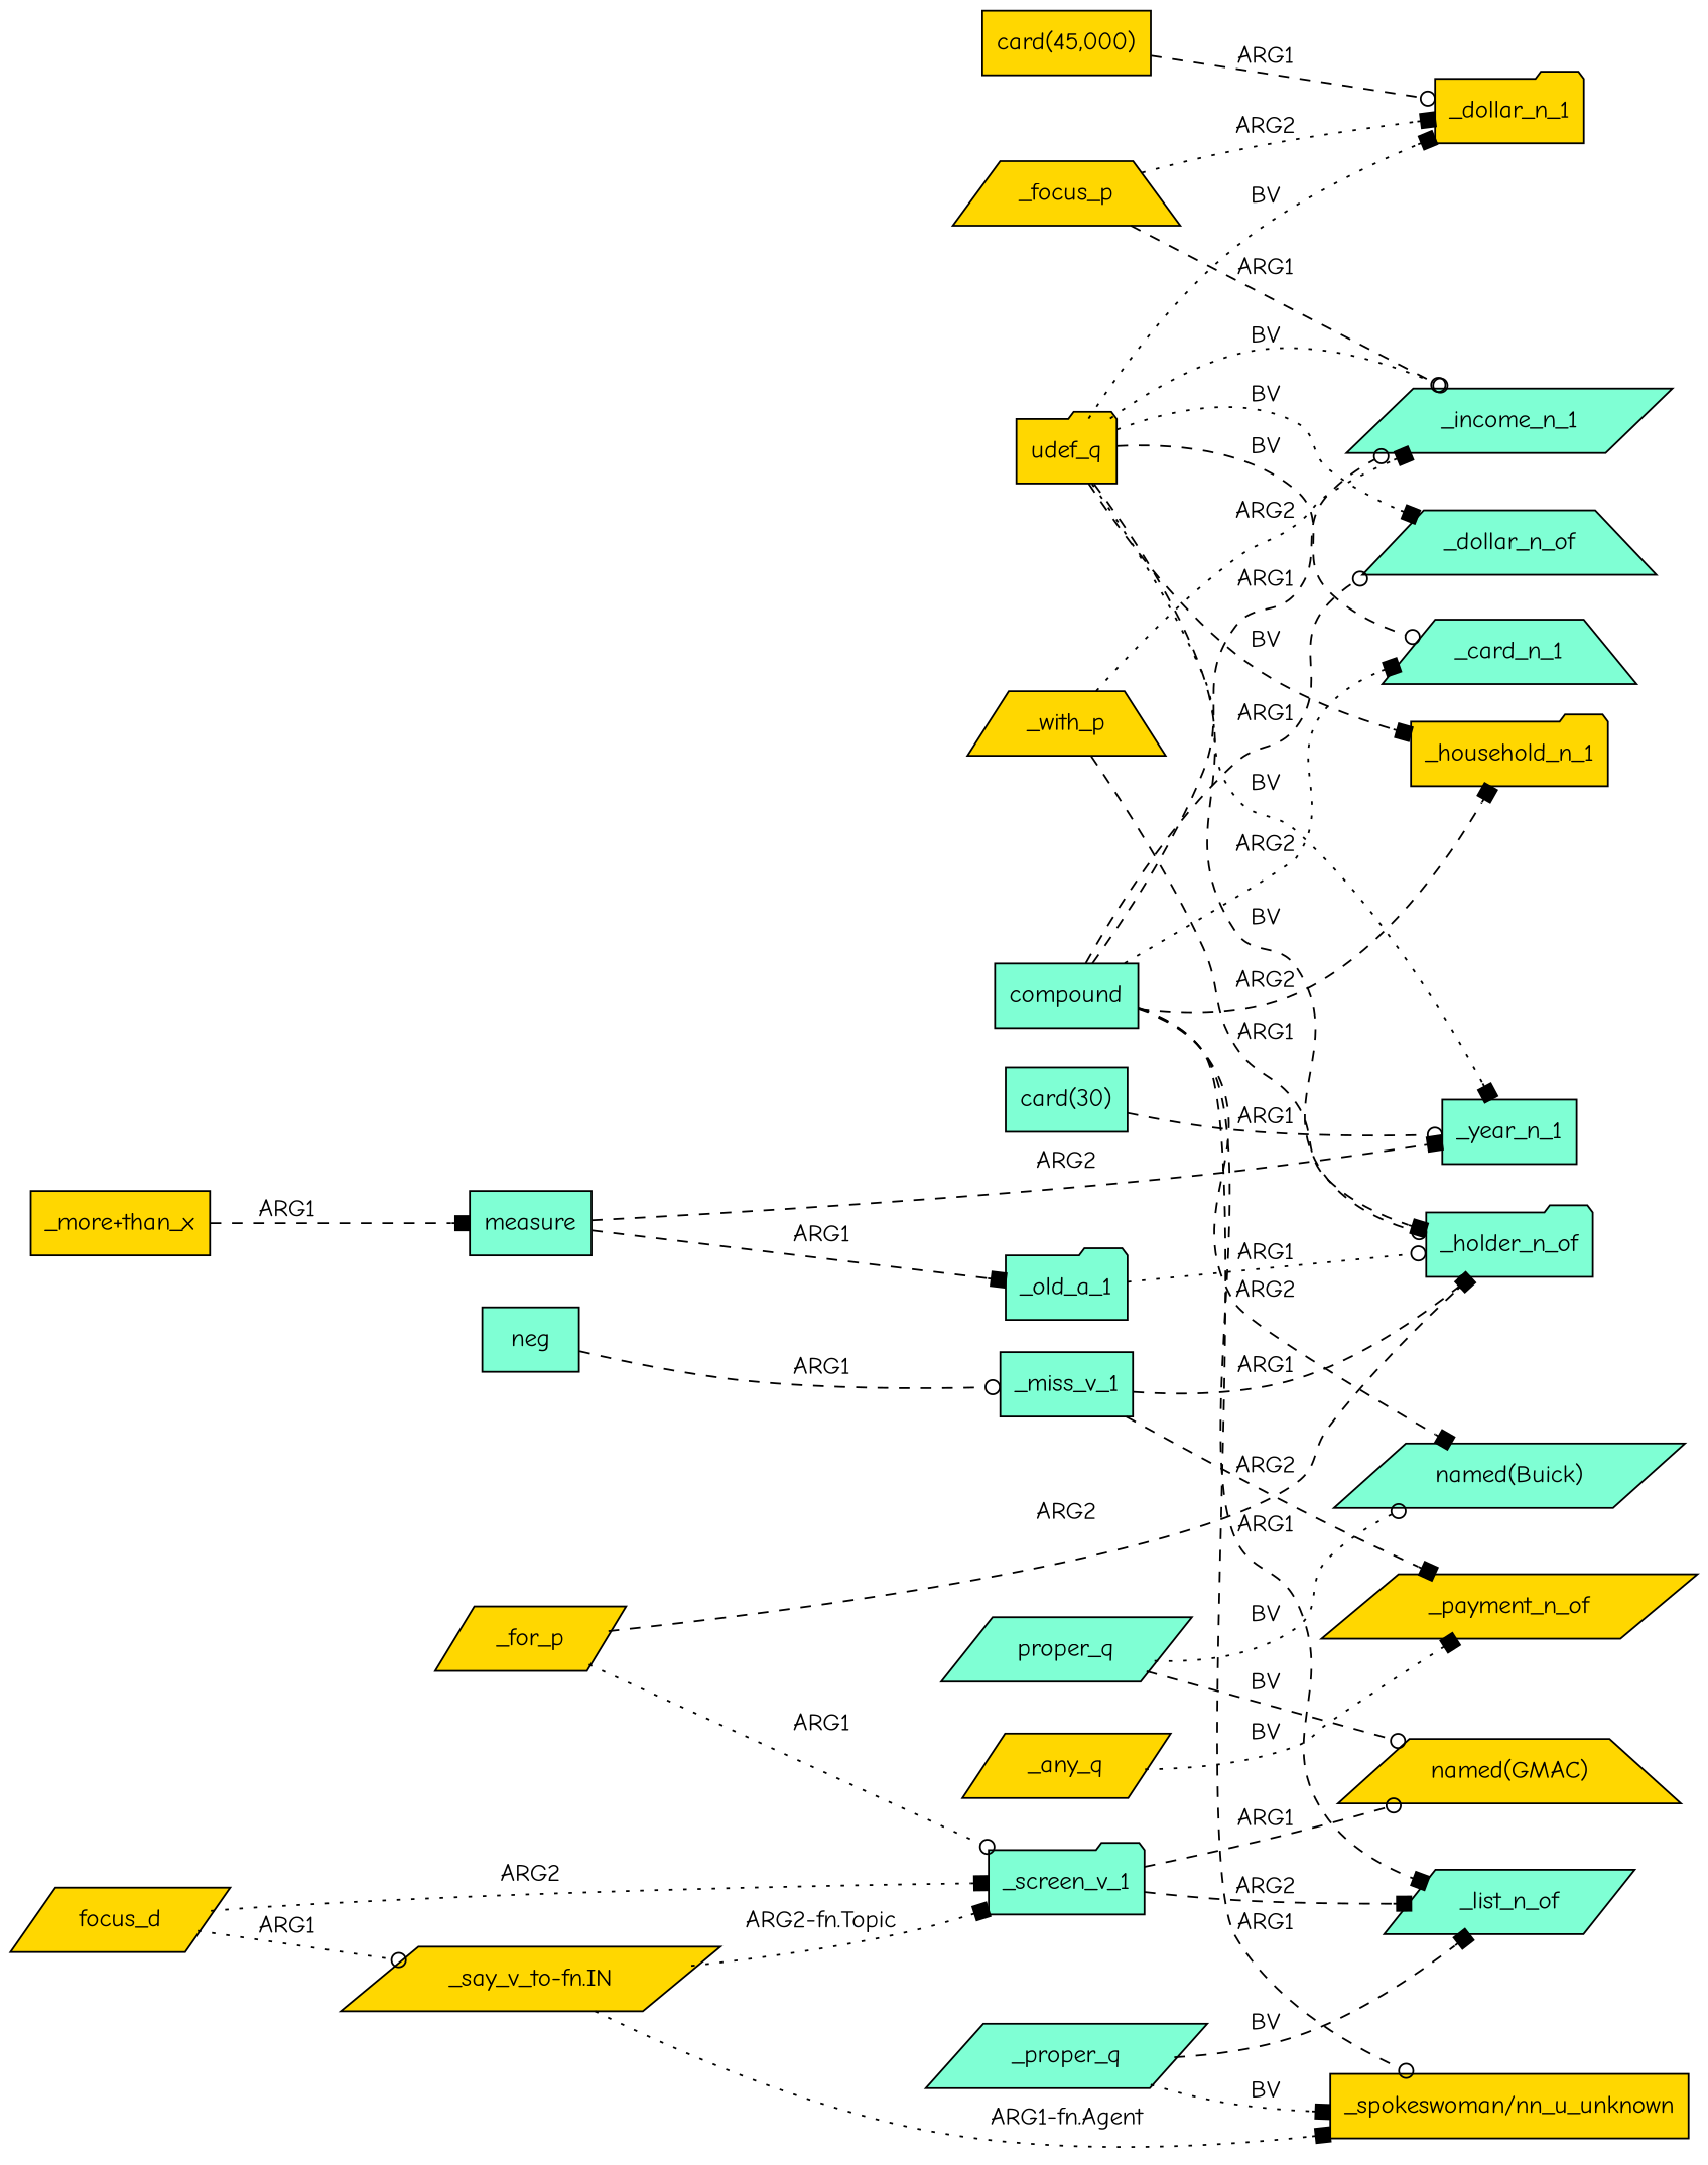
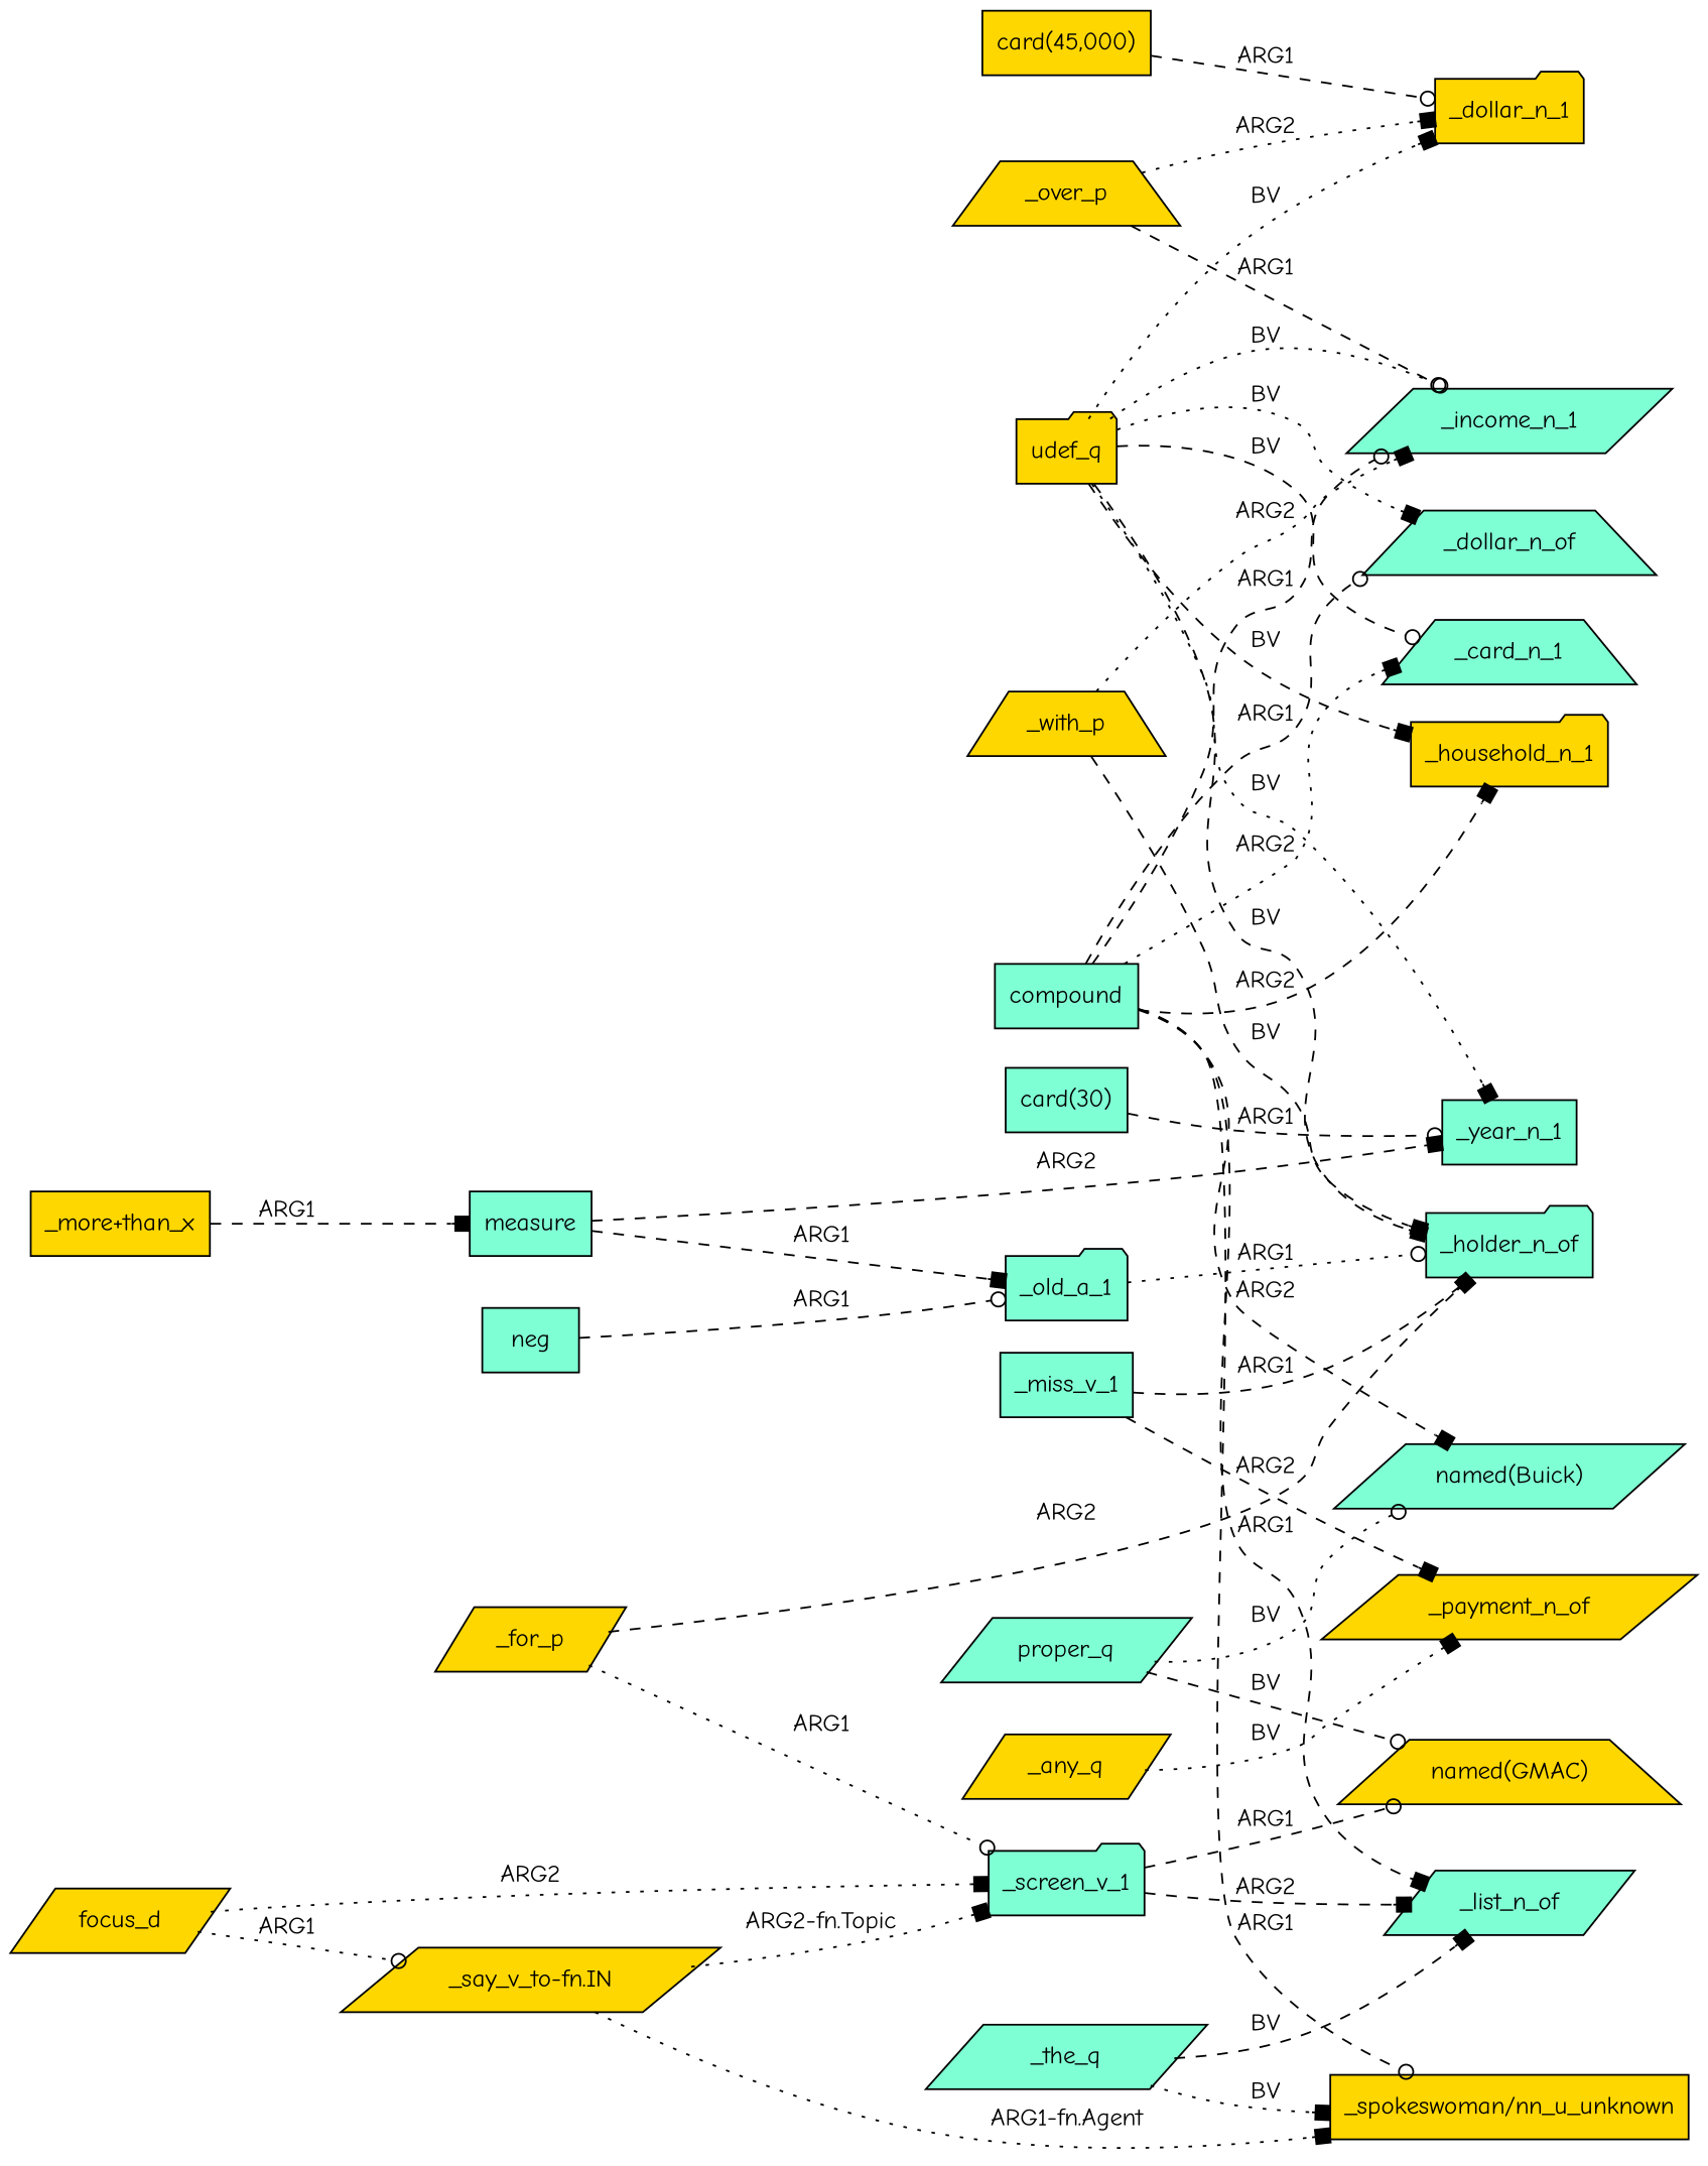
  digraph {
    fontname="Comic Neue"
    rankdir=LR
    node [fillcolor=aquamarine fontname="Comic Neue" shape=parallelogram style=filled]
    edge [arrowhead=box fontname="Comic Neue" style=dashed]
    "card(45,000)" [fillcolor=gold shape=box]
    _dollar_n_1 [fillcolor=gold shape=folder]
    compound [shape=box]
    _income_n_1
    _list_n_of
    _household_n_1 [fillcolor=gold shape=folder]
    "named(Buick)"
    "_spokeswoman/nn_u_unknown" [fillcolor=gold shape=box]
    _card_n_1 [shape=trapezium]
    n10 [label=_dollar_n_of shape=trapezium]
    _screen_v_1 [shape=folder]
    "named(GMAC)" [fillcolor=gold shape=trapezium]
    measure [shape=box]
    _year_n_1 [shape=box]
    _old_a_1 [shape=folder]
    _holder_n_of [shape=folder]
    _for_p [fillcolor=gold]
    udef_q [fillcolor=gold shape=folder]
    "_say_v_to-fn.IN" [fillcolor=gold]
    _miss_v_1 [shape=box]
    _payment_n_of [fillcolor=gold]
-   _the_q [label=_proper_q]
+   _the_q
    proper_q
    _with_p [fillcolor=gold shape=trapezium]
    "card(30)" [shape=box]
    _any_q [fillcolor=gold]
    neg [shape=box]
    "_more+than_x" [fillcolor=gold shape=box]
-   _over_p [fillcolor=gold shape=trapezium label=_focus_p]
+   _over_p [fillcolor=gold shape=trapezium]
    focus_d [fillcolor=gold]
    "card(45,000)" -> _dollar_n_1 [arrowhead=odot label=ARG1]
    compound -> _income_n_1 [arrowhead=odot label=ARG1]
    compound -> _list_n_of [label=ARG1]
    compound -> _household_n_1 [label=ARG2]
    compound -> "named(Buick)" [label=ARG2]
    compound -> "_spokeswoman/nn_u_unknown" [arrowhead=odot label=ARG1]
    compound -> _card_n_1 [label=ARG2 style=dotted]
    compound -> n10 [arrowhead=odot label=ARG1]
    _screen_v_1 -> _list_n_of [label=ARG2]
    _screen_v_1 -> "named(GMAC)" [arrowhead=odot label=ARG1]
    measure -> _year_n_1 [label=ARG2]
    measure -> _old_a_1 [label=ARG1]
    _old_a_1 -> _holder_n_of [arrowhead=odot label=ARG1 style=dotted]
    _for_p -> _screen_v_1 [arrowhead=odot label=ARG1 style=dotted]
    _for_p -> _holder_n_of [label=ARG2]
    udef_q -> _dollar_n_1 [label=BV style=dotted]
    udef_q -> _income_n_1 [arrowhead=odot label=BV style=dotted]
    udef_q -> _household_n_1 [label=BV]
    udef_q -> _card_n_1 [arrowhead=odot label=BV]
    udef_q -> n10 [label=BV style=dotted]
    udef_q -> _year_n_1 [label=BV style=dotted]
-   udef_q -> _holder_n_of [arrowhead=odot label=BV]
+   udef_q -> _holder_n_of [label=BV]
    "_say_v_to-fn.IN" -> "_spokeswoman/nn_u_unknown" [label="ARG1-fn.Agent" style=dotted]
    "_say_v_to-fn.IN" -> _screen_v_1 [label="ARG2-fn.Topic" style=dotted]
    _miss_v_1 -> _holder_n_of [arrowhead=odot label=ARG1]
    _miss_v_1 -> _payment_n_of [label=ARG2]
    _the_q -> _list_n_of [label=BV]
    _the_q -> "_spokeswoman/nn_u_unknown" [label=BV style=dotted]
    proper_q -> "named(Buick)" [arrowhead=odot label=BV style=dotted]
    proper_q -> "named(GMAC)" [arrowhead=odot label=BV]
    _with_p -> _income_n_1 [label=ARG2 style=dotted]
-   _with_p -> _holder_n_of [label=ARG1]
+   _with_p -> _holder_n_of [label=BV]
    "card(30)" -> _year_n_1 [arrowhead=odot label=ARG1]
    _any_q -> _payment_n_of [label=BV style=dotted]
-   neg -> _miss_v_1 [arrowhead=odot label=ARG1]
+   neg -> _old_a_1 [arrowhead=odot label=ARG1]
    "_more+than_x" -> measure [label=ARG1]
    _over_p -> _dollar_n_1 [label=ARG2 style=dotted]
    _over_p -> _income_n_1 [arrowhead=odot label=ARG1]
    focus_d -> _screen_v_1 [label=ARG2 style=dotted]
    focus_d -> "_say_v_to-fn.IN" [arrowhead=odot label=ARG1 style=dotted]
  }
